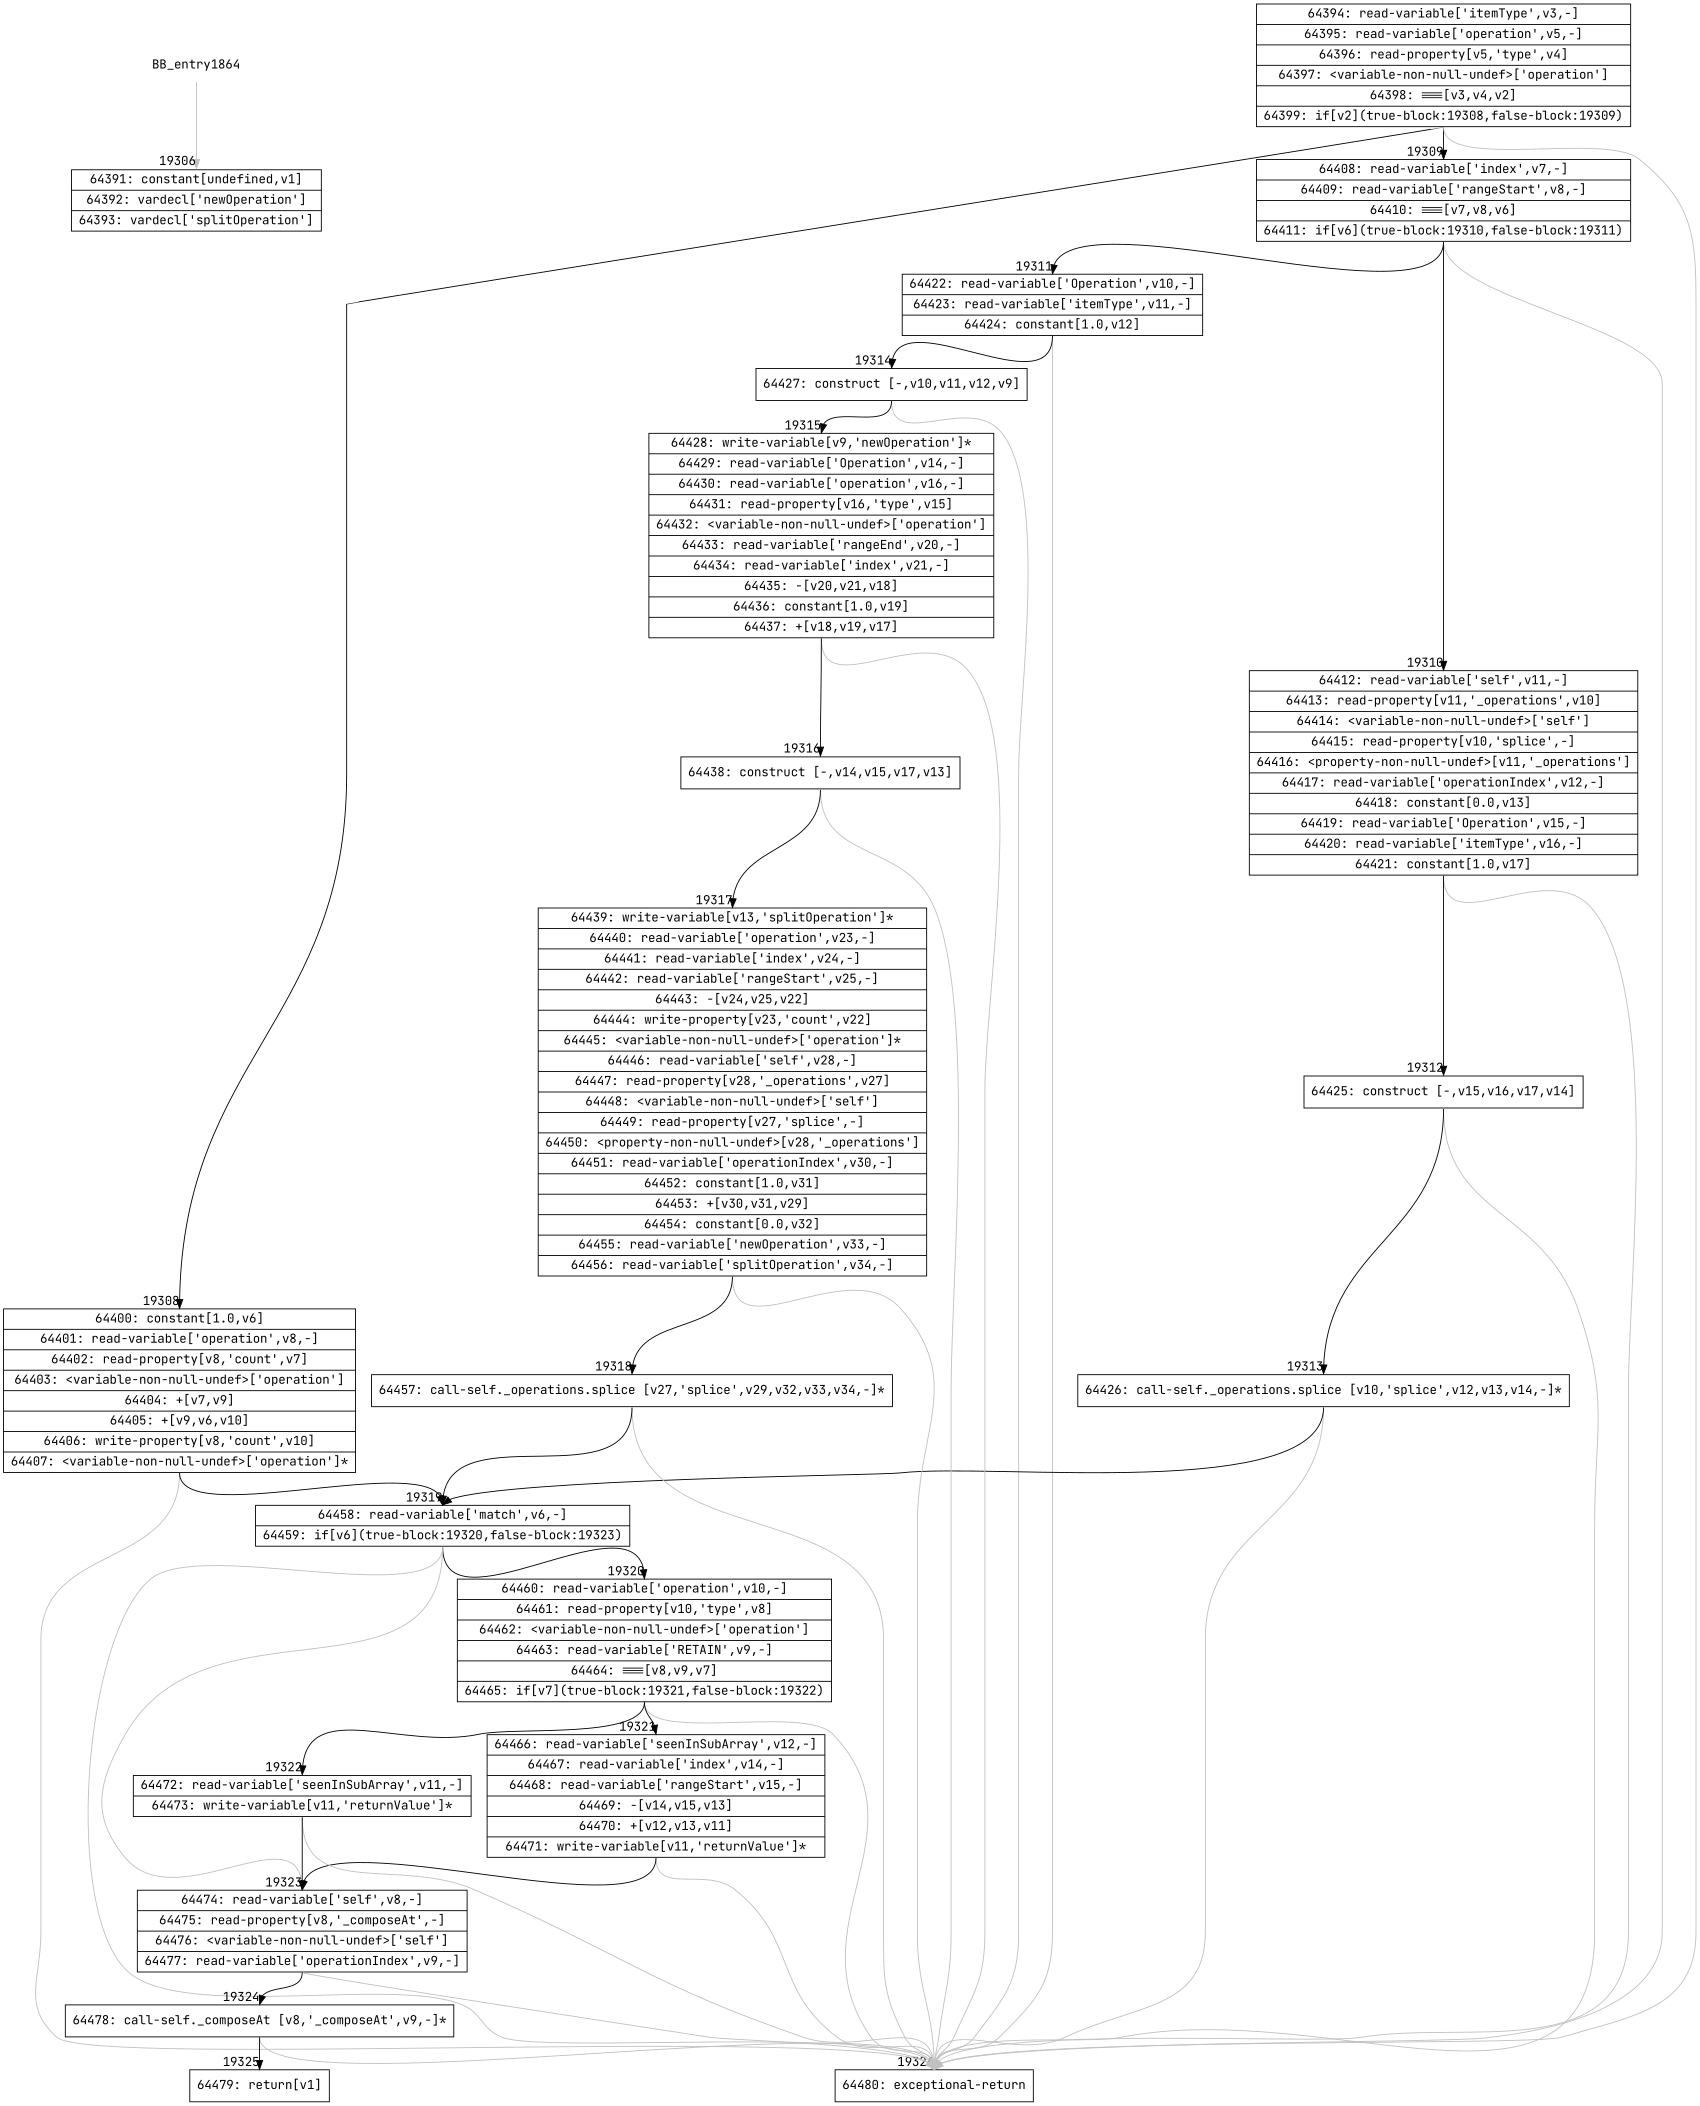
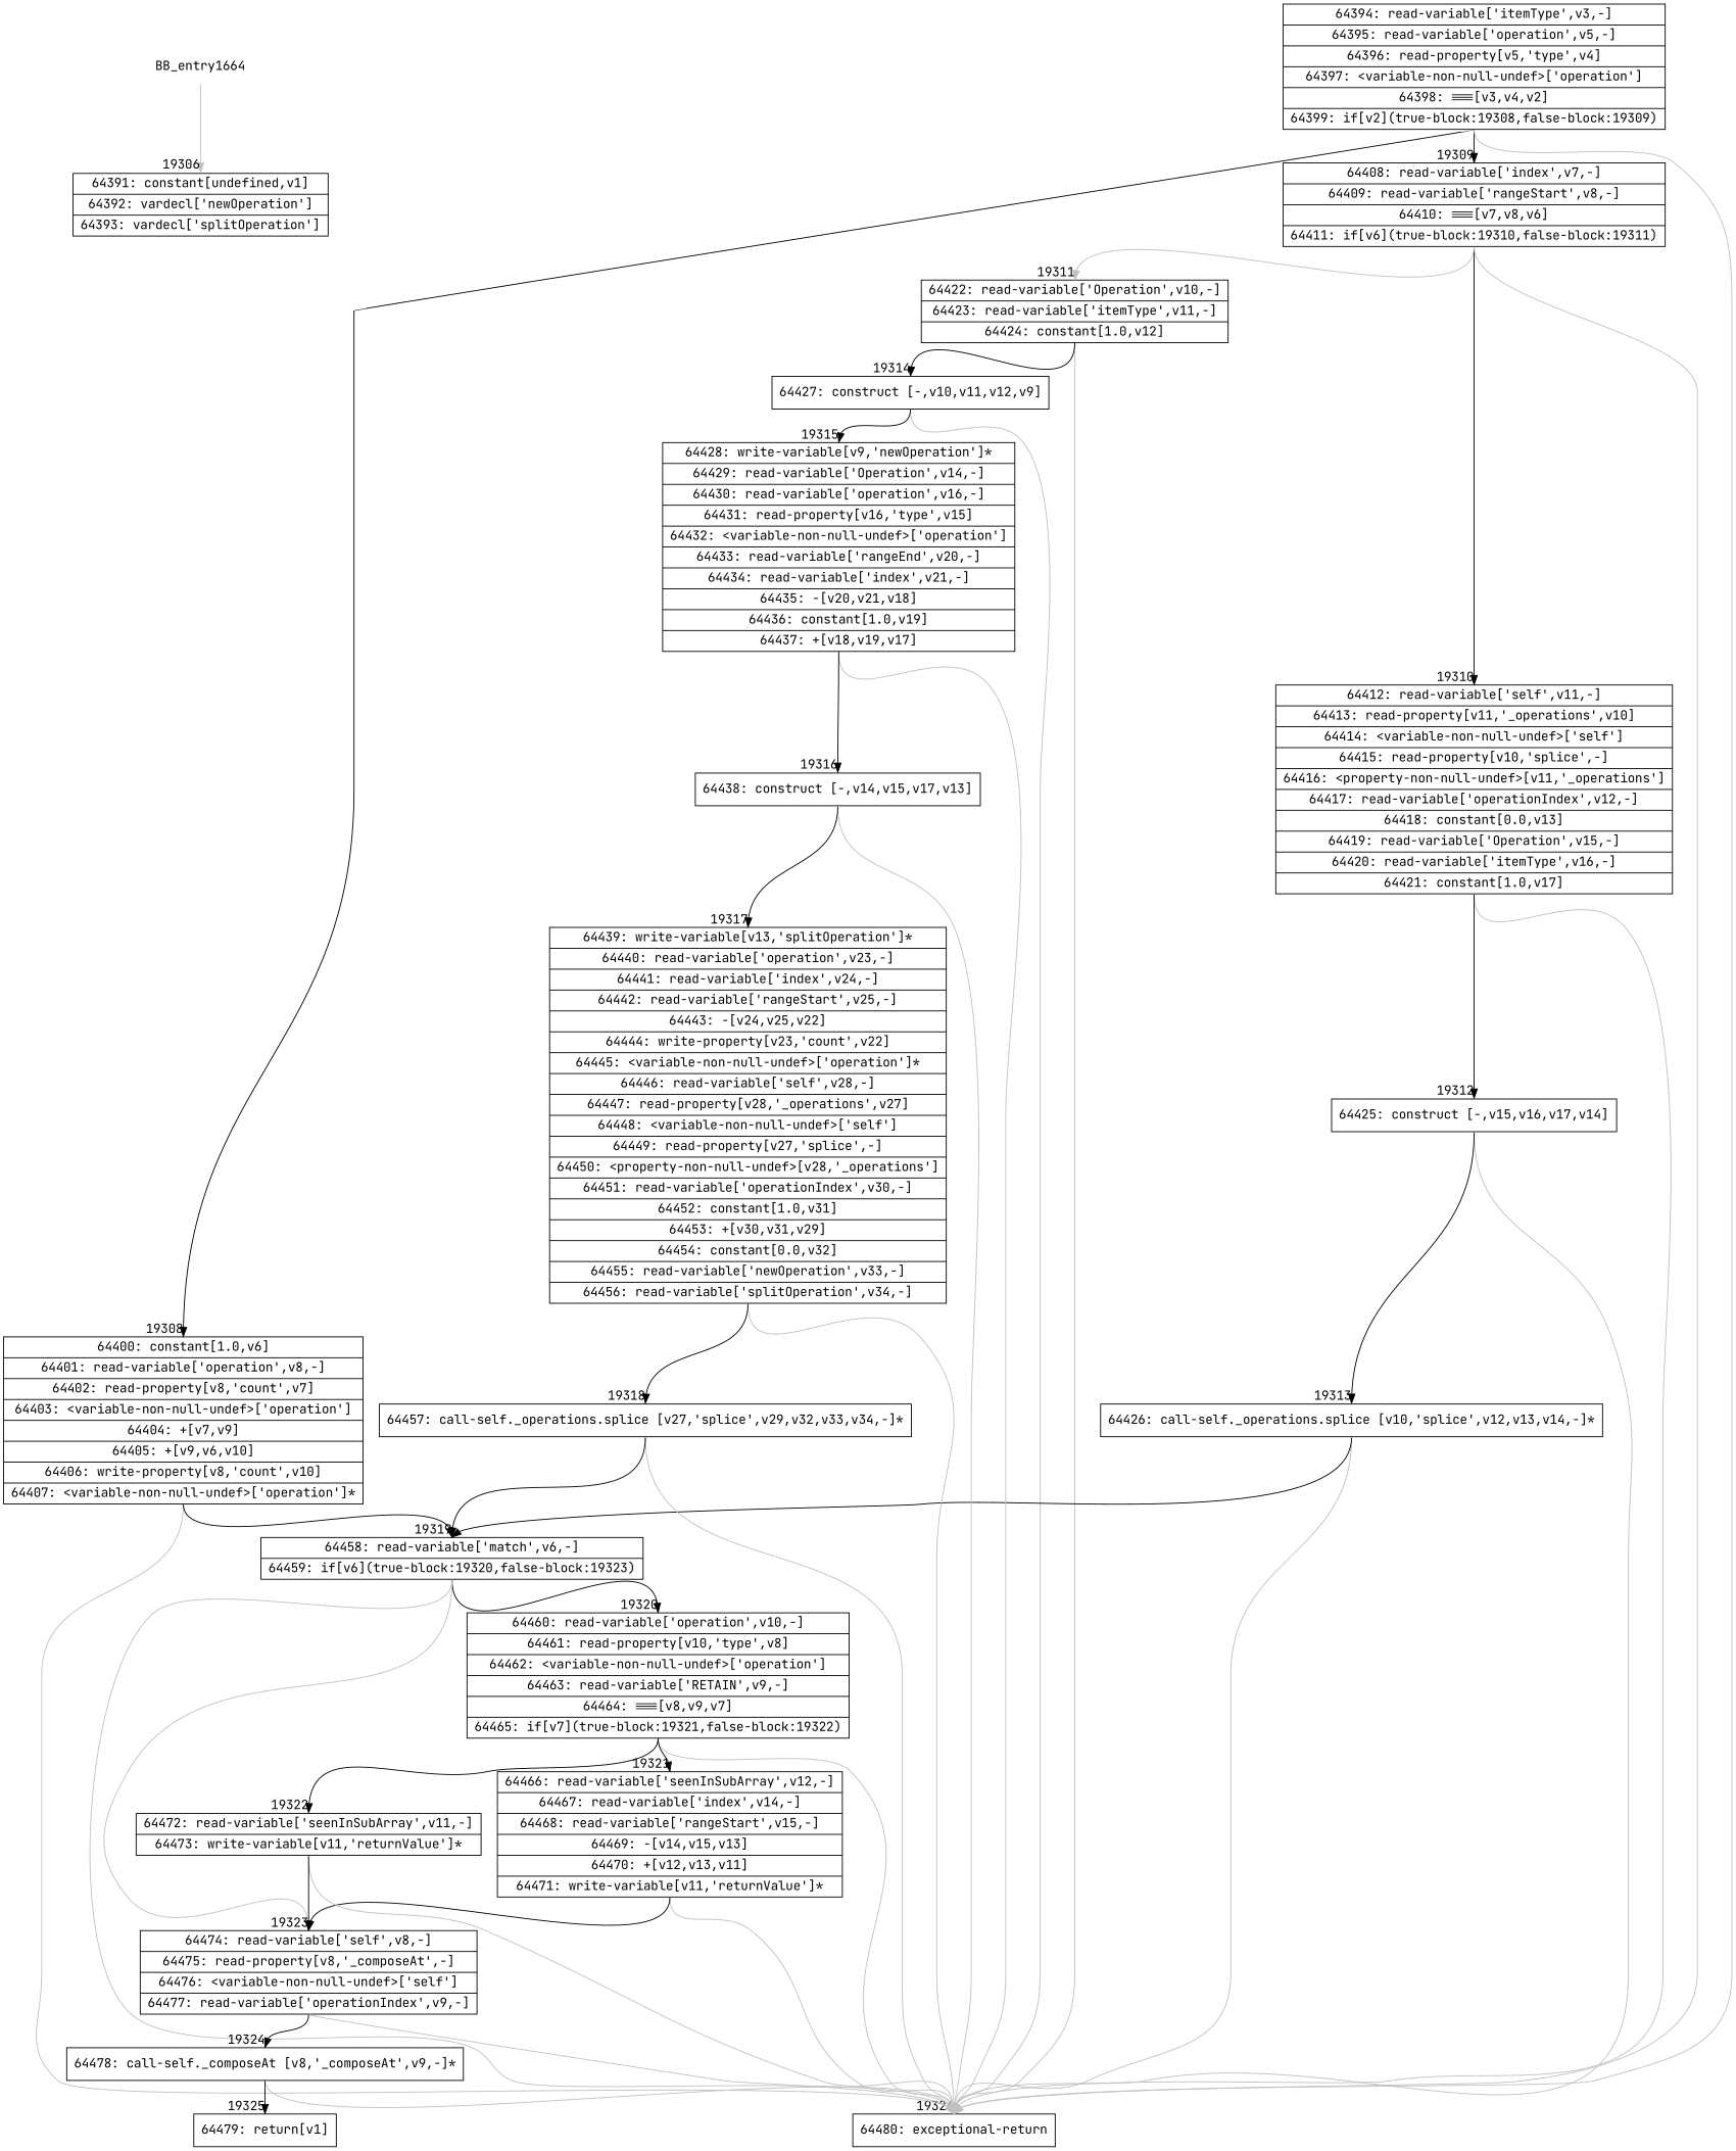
  digraph {
    fontname="JetBrains Mono"
    rankdir=TD
    node [fontname="JetBrains Mono" shape=record]
    edge [fontname="JetBrains Mono" headport=n tailport=s]
-   BB_entry1664 [shape=none label=BB_entry1864]
+   BB_entry1664 [shape=none]
    n2 [label="{64391: constant[undefined,v1]|64392: vardecl['newOperation']|64393: vardecl['splitOperation']}"]
    n3 [label="{64394: read-variable['itemType',v3,-]|64395: read-variable['operation',v5,-]|64396: read-property[v5,'type',v4]|64397: \<variable-non-null-undef\>['operation']|64398: ===[v3,v4,v2]|64399: if[v2](true-block:19308,false-block:19309)}"]
    n4 [label="{64400: constant[1.0,v6]|64401: read-variable['operation',v8,-]|64402: read-property[v8,'count',v7]|64403: \<variable-non-null-undef\>['operation']|64404: +[v7,v9]|64405: +[v9,v6,v10]|64406: write-property[v8,'count',v10]|64407: \<variable-non-null-undef\>['operation']*}"]
    n5 [label="{64408: read-variable['index',v7,-]|64409: read-variable['rangeStart',v8,-]|64410: ===[v7,v8,v6]|64411: if[v6](true-block:19310,false-block:19311)}"]
    n6 [label="{64480: exceptional-return}"]
    n7 [label="{64458: read-variable['match',v6,-]|64459: if[v6](true-block:19320,false-block:19323)}"]
    n8 [label="{64412: read-variable['self',v11,-]|64413: read-property[v11,'_operations',v10]|64414: \<variable-non-null-undef\>['self']|64415: read-property[v10,'splice',-]|64416: \<property-non-null-undef\>[v11,'_operations']|64417: read-variable['operationIndex',v12,-]|64418: constant[0.0,v13]|64419: read-variable['Operation',v15,-]|64420: read-variable['itemType',v16,-]|64421: constant[1.0,v17]}"]
    n9 [label="{64422: read-variable['Operation',v10,-]|64423: read-variable['itemType',v11,-]|64424: constant[1.0,v12]}"]
    n10 [label="{64460: read-variable['operation',v10,-]|64461: read-property[v10,'type',v8]|64462: \<variable-non-null-undef\>['operation']|64463: read-variable['RETAIN',v9,-]|64464: ===[v8,v9,v7]|64465: if[v7](true-block:19321,false-block:19322)}"]
    n11 [label="{64474: read-variable['self',v8,-]|64475: read-property[v8,'_composeAt',-]|64476: \<variable-non-null-undef\>['self']|64477: read-variable['operationIndex',v9,-]}"]
    n12 [label="{64425: construct [-,v15,v16,v17,v14]}"]
    n13 [label="{64427: construct [-,v10,v11,v12,v9]}"]
    n14 [label="{64466: read-variable['seenInSubArray',v12,-]|64467: read-variable['index',v14,-]|64468: read-variable['rangeStart',v15,-]|64469: -[v14,v15,v13]|64470: +[v12,v13,v11]|64471: write-variable[v11,'returnValue']*}"]
    n15 [label="{64472: read-variable['seenInSubArray',v11,-]|64473: write-variable[v11,'returnValue']*}"]
    n16 [label="{64478: call-self._composeAt [v8,'_composeAt',v9,-]*}"]
    n17 [label="{64426: call-self._operations.splice [v10,'splice',v12,v13,v14,-]*}"]
    n18 [label="{64428: write-variable[v9,'newOperation']*|64429: read-variable['Operation',v14,-]|64430: read-variable['operation',v16,-]|64431: read-property[v16,'type',v15]|64432: \<variable-non-null-undef\>['operation']|64433: read-variable['rangeEnd',v20,-]|64434: read-variable['index',v21,-]|64435: -[v20,v21,v18]|64436: constant[1.0,v19]|64437: +[v18,v19,v17]}"]
    n19 [label="{64438: construct [-,v14,v15,v17,v13]}"]
    n20 [label="{64439: write-variable[v13,'splitOperation']*|64440: read-variable['operation',v23,-]|64441: read-variable['index',v24,-]|64442: read-variable['rangeStart',v25,-]|64443: -[v24,v25,v22]|64444: write-property[v23,'count',v22]|64445: \<variable-non-null-undef\>['operation']*|64446: read-variable['self',v28,-]|64447: read-property[v28,'_operations',v27]|64448: \<variable-non-null-undef\>['self']|64449: read-property[v27,'splice',-]|64450: \<property-non-null-undef\>[v28,'_operations']|64451: read-variable['operationIndex',v30,-]|64452: constant[1.0,v31]|64453: +[v30,v31,v29]|64454: constant[0.0,v32]|64455: read-variable['newOperation',v33,-]|64456: read-variable['splitOperation',v34,-]}"]
    n21 [label="{64457: call-self._operations.splice [v27,'splice',v29,v32,v33,v34,-]*}"]
    n22 [label="{64479: return[v1]}"]
    BB_entry1664 -> n2 [color=gray headlabel="    19306"]
    n3 -> n4 [headlabel="      19308"]
    n3 -> n5 [headlabel="      19309"]
    n3 -> n6 [color=gray headlabel="      19326"]
    n4 -> n6 [color=gray]
    n4 -> n7 [headlabel="      19319"]
    n5 -> n6 [color=gray]
    n5 -> n8 [headlabel="      19310"]
-   n5 -> n9 [headlabel="      19311"]
+   n5 -> n9 [headlabel="      19311" color=gray]
    n7 -> n6 [color=gray]
    n7 -> n10 [headlabel="      19320"]
    n7 -> n11 [color=gray headlabel="      19323"]
    n8 -> n6 [color=gray]
    n8 -> n12 [headlabel="      19312"]
    n9 -> n6 [color=gray]
    n9 -> n13 [headlabel="      19314"]
    n10 -> n6 [color=gray]
    n10 -> n14 [headlabel="      19321"]
    n10 -> n15 [headlabel="      19322"]
    n11 -> n6 [color=gray]
    n11 -> n16 [headlabel="      19324"]
    n12 -> n6 [color=gray]
    n12 -> n17 [headlabel="      19313"]
    n13 -> n6 [color=gray]
    n13 -> n18 [headlabel="      19315"]
    n14 -> n6 [color=gray]
    n14 -> n11
    n15 -> n6 [color=gray]
    n15 -> n11
    n16 -> n6 [color=gray]
    n16 -> n22 [headlabel="      19325"]
    n17 -> n6 [color=gray]
    n17 -> n7
    n18 -> n6 [color=gray]
    n18 -> n19 [headlabel="      19316"]
    n19 -> n6 [color=gray]
    n19 -> n20 [headlabel="      19317"]
    n20 -> n6 [color=gray]
    n20 -> n21 [headlabel="      19318"]
    n21 -> n6 [color=gray]
    n21 -> n7
  }
